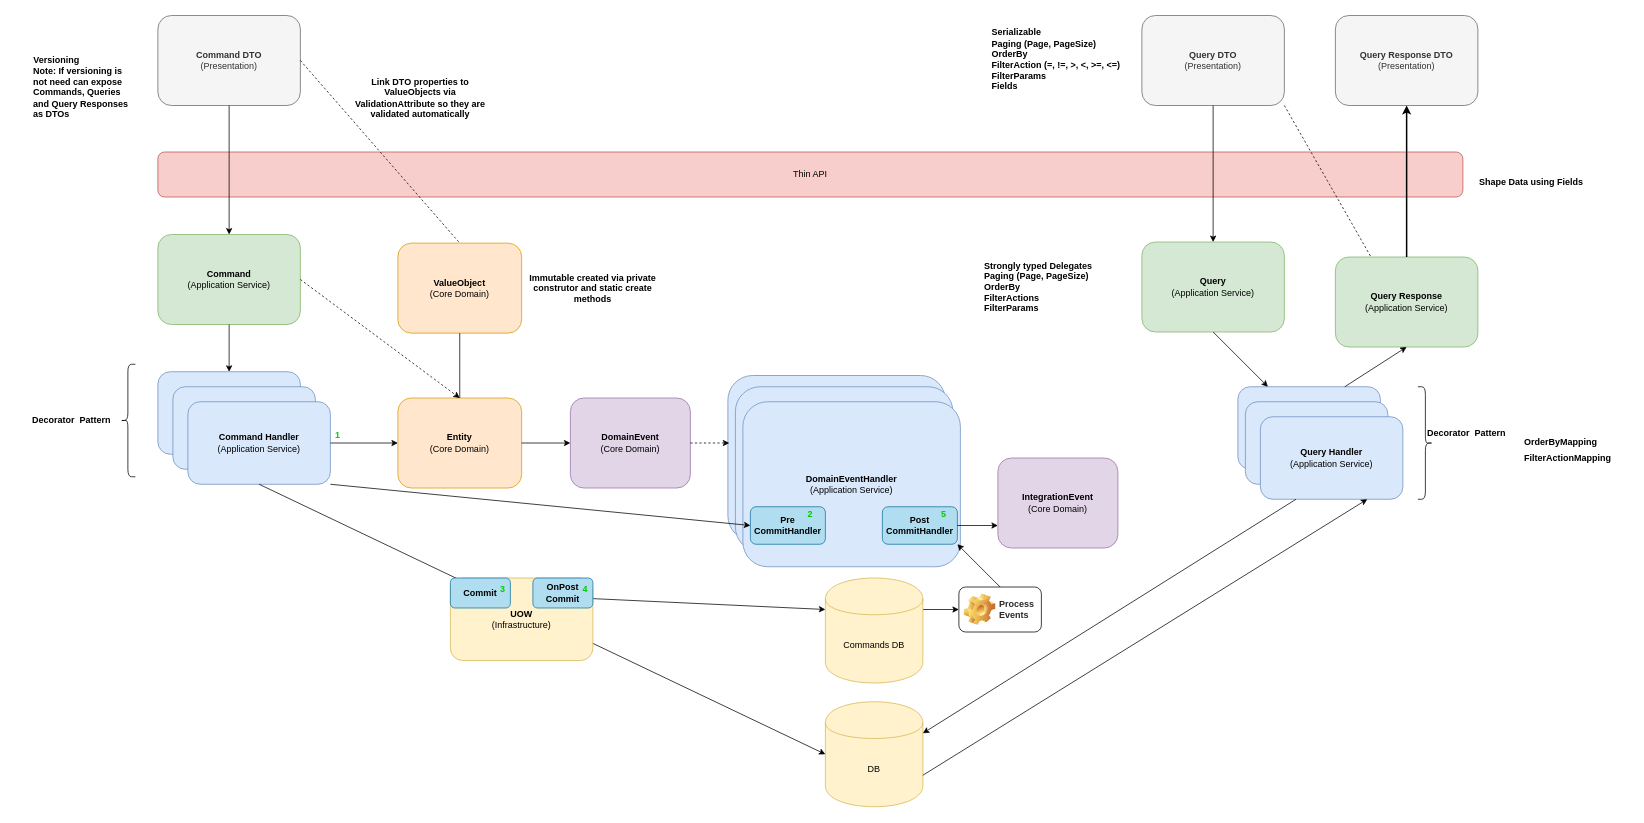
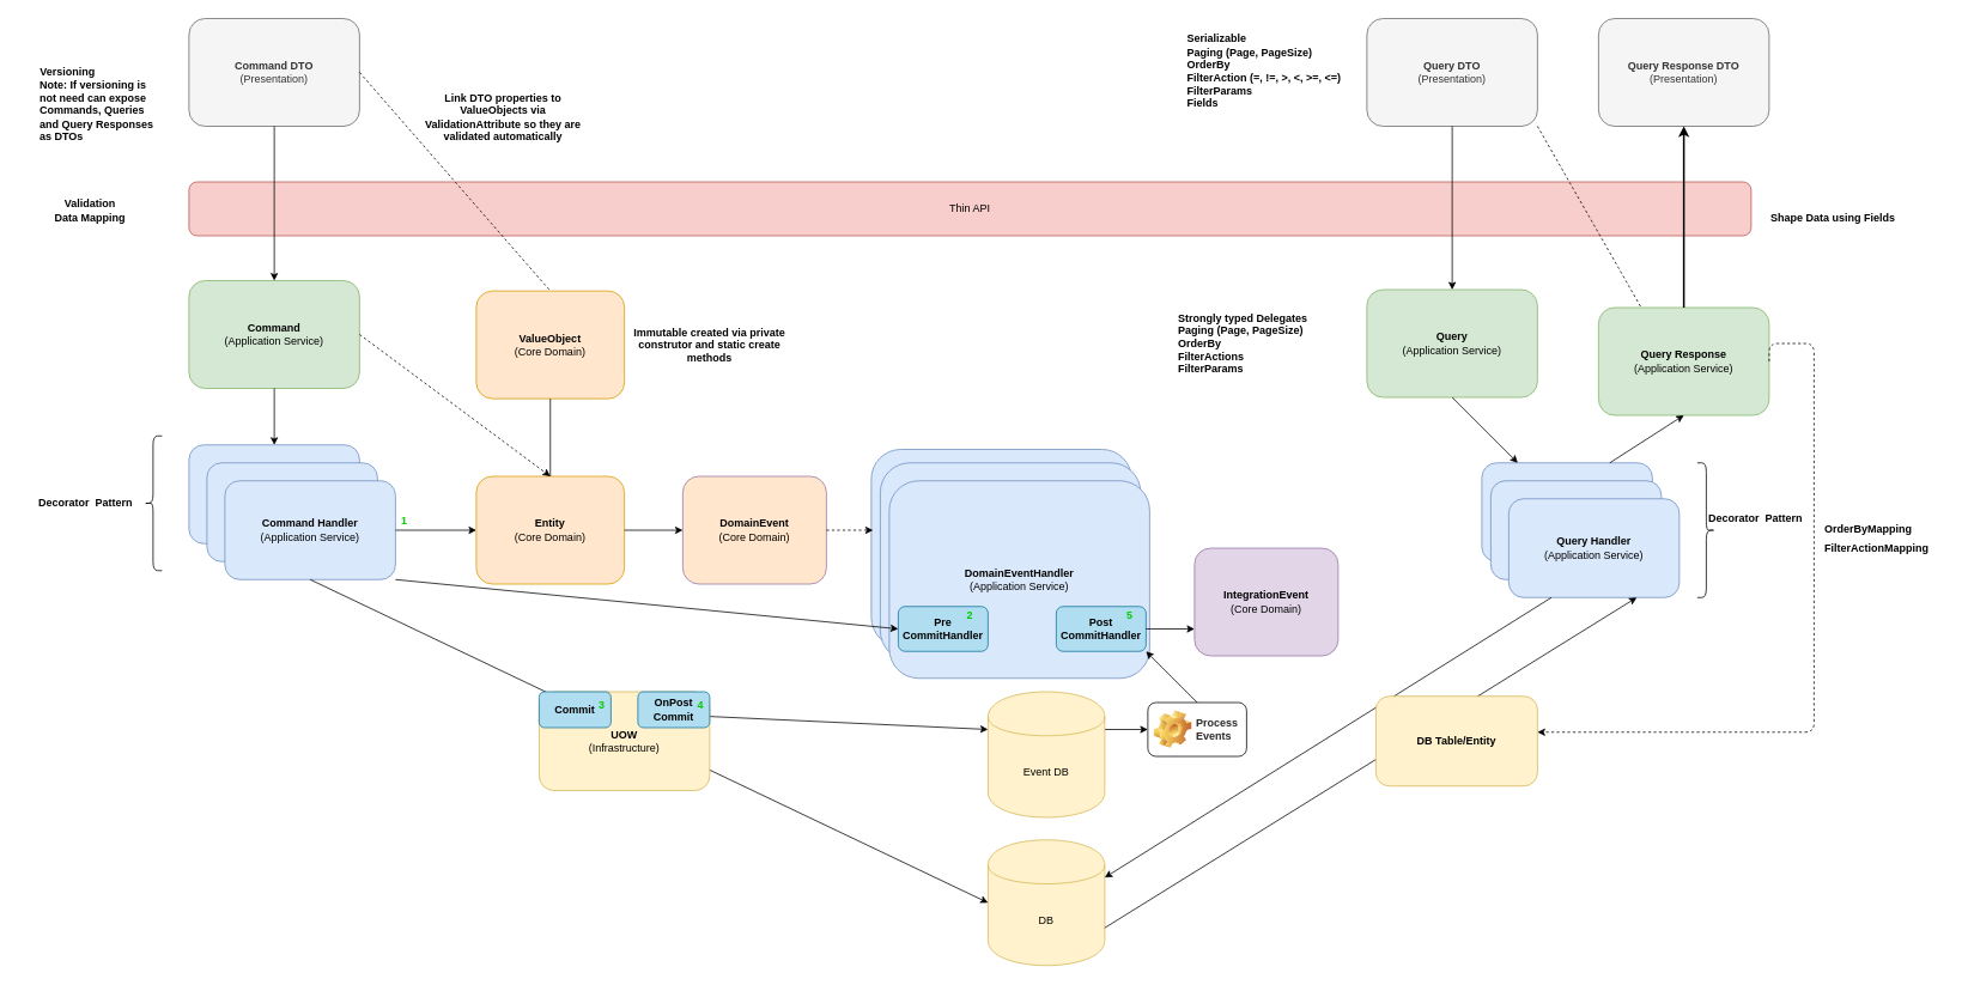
  <mxCell id="0" />
  <mxCell id="1" parent="0" />
  <mxCell id="2" value="&lt;b&gt;DomainEventHandler&lt;/b&gt;&lt;br&gt;(Application Service)" style="rounded=1;whiteSpace=wrap;html=1;fillColor=#dae8fc;strokeColor=#6c8ebf;labelPosition=center;verticalLabelPosition=middle;align=center;verticalAlign=middle;" vertex="1" parent="1"><mxGeometry x="970" y="500" width="290" height="220" as="geometry" /></mxCell>
  <mxCell id="3" value="&lt;b&gt;DomainEventHandler&lt;/b&gt;&lt;br&gt;(Application Service)" style="rounded=1;whiteSpace=wrap;html=1;fillColor=#dae8fc;strokeColor=#6c8ebf;labelPosition=center;verticalLabelPosition=middle;align=center;verticalAlign=middle;" vertex="1" parent="1"><mxGeometry x="980" y="515" width="290" height="220" as="geometry" /></mxCell>
  <mxCell id="4" value="&lt;b&gt;Command&lt;/b&gt;&lt;br&gt;(Application Service)" style="rounded=1;whiteSpace=wrap;html=1;fillColor=#d5e8d4;strokeColor=#82b366;" parent="1" vertex="1"><mxGeometry x="210" y="312" width="190" height="120" as="geometry" /></mxCell>
  <mxCell id="5" value="DB" style="shape=cylinder;whiteSpace=wrap;html=1;boundedLbl=1;backgroundOutline=1;rounded=1;fillColor=#fff2cc;strokeColor=#d6b656;shadow=0;" parent="1" vertex="1"><mxGeometry x="1100" y="935" width="130" height="140" as="geometry" /></mxCell>
  <mxCell id="6" value="CommandHandler" style="rounded=1;whiteSpace=wrap;html=1;fillColor=#dae8fc;strokeColor=#6c8ebf;" parent="1" vertex="1"><mxGeometry x="210" y="495" width="190" height="110" as="geometry" /></mxCell>
  <mxCell id="7" value="&lt;b&gt;Query&lt;/b&gt;&lt;br&gt;(Application Service)" style="rounded=1;whiteSpace=wrap;html=1;fillColor=#d5e8d4;strokeColor=#82b366;" parent="1" vertex="1"><mxGeometry x="1522" y="322" width="190" height="120" as="geometry" /></mxCell>
  <mxCell id="8" value="QueryHandler" style="rounded=1;whiteSpace=wrap;html=1;fillColor=#dae8fc;strokeColor=#6c8ebf;" parent="1" vertex="1"><mxGeometry x="1650" y="515" width="190" height="110" as="geometry" /></mxCell>
  <mxCell id="9" value="Thin API" style="rounded=1;whiteSpace=wrap;html=1;fillColor=#f8cecc;strokeColor=#b85450;" parent="1" vertex="1"><mxGeometry x="210" y="202" width="1740" height="60" as="geometry" /></mxCell>
  <mxCell id="10" value="CommandHandler" style="rounded=1;whiteSpace=wrap;html=1;fillColor=#dae8fc;strokeColor=#6c8ebf;" parent="1" vertex="1"><mxGeometry x="230" y="515" width="190" height="110" as="geometry" /></mxCell>
  <mxCell id="11" value="&lt;b&gt;Command Handler&lt;/b&gt;&lt;br&gt;(Application Service)" style="rounded=1;whiteSpace=wrap;html=1;fillColor=#dae8fc;strokeColor=#6c8ebf;" parent="1" vertex="1"><mxGeometry x="250" y="535" width="190" height="110" as="geometry" /></mxCell>
  <mxCell id="12" value="QueryHandler" style="rounded=1;whiteSpace=wrap;html=1;fillColor=#dae8fc;strokeColor=#6c8ebf;" parent="1" vertex="1"><mxGeometry x="1660" y="535" width="190" height="110" as="geometry" /></mxCell>
  <mxCell id="13" value="&lt;b&gt;Query Handler&lt;/b&gt;&lt;br&gt;(Application Service)" style="rounded=1;whiteSpace=wrap;html=1;fillColor=#dae8fc;strokeColor=#6c8ebf;" parent="1" vertex="1"><mxGeometry x="1680" y="555" width="190" height="110" as="geometry" /></mxCell>
- <mxCell id="14" value="&lt;b&gt;DomainEvent&lt;/b&gt;&lt;br&gt;(Core Domain)" style="rounded=1;whiteSpace=wrap;html=1;fillColor=#e1d5e7;strokeColor=#9673a6;" parent="1" vertex="1"><mxGeometry x="760" y="530" width="160" height="120" as="geometry" /></mxCell>
+ <mxCell id="14" value="&lt;b&gt;DomainEvent&lt;/b&gt;&lt;br&gt;(Core Domain)" style="rounded=1;whiteSpace=wrap;html=1;fillColor=#ffe6cc;strokeColor=#9673a6;" parent="1" vertex="1"><mxGeometry x="760" y="530" width="160" height="120" as="geometry" /></mxCell>
  <mxCell id="15" value="&lt;b&gt;DomainEventHandler&lt;/b&gt;&lt;br&gt;(Application Service)" style="rounded=1;whiteSpace=wrap;html=1;fillColor=#dae8fc;strokeColor=#6c8ebf;labelPosition=center;verticalLabelPosition=middle;align=center;verticalAlign=middle;" parent="1" vertex="1"><mxGeometry x="990" y="535" width="290" height="220" as="geometry" /></mxCell>
  <mxCell id="16" value="" style="endArrow=classic;html=1;exitX=0.5;exitY=1;exitDx=0;exitDy=0;entryX=0.5;entryY=0;entryDx=0;entryDy=0;" parent="1" source="4" target="6" edge="1"><mxGeometry width="50" height="50" relative="1" as="geometry"><mxPoint x="440" y="700" as="sourcePoint" /><mxPoint x="490" y="650" as="targetPoint" /></mxGeometry></mxCell>
  <mxCell id="17" value="" style="endArrow=classic;html=1;exitX=0.5;exitY=1;exitDx=0;exitDy=0;" parent="1" source="7" target="8" edge="1"><mxGeometry width="50" height="50" relative="1" as="geometry"><mxPoint x="1712" y="785" as="sourcePoint" /><mxPoint x="1762" y="735" as="targetPoint" /></mxGeometry></mxCell>
  <mxCell id="18" value="" style="endArrow=classic;html=1;exitX=0.5;exitY=1;exitDx=0;exitDy=0;entryX=0;entryY=0.5;entryDx=0;entryDy=0;" parent="1" source="11" target="5" edge="1"><mxGeometry width="50" height="50" relative="1" as="geometry"><mxPoint x="870" y="700" as="sourcePoint" /><mxPoint x="920" y="650" as="targetPoint" /></mxGeometry></mxCell>
  <mxCell id="19" value="" style="endArrow=classic;html=1;exitX=0.25;exitY=1;exitDx=0;exitDy=0;entryX=1;entryY=0.3;entryDx=0;entryDy=0;" parent="1" source="13" target="5" edge="1"><mxGeometry width="50" height="50" relative="1" as="geometry"><mxPoint x="1550" y="410" as="sourcePoint" /><mxPoint x="1370" y="903" as="targetPoint" /></mxGeometry></mxCell>
  <mxCell id="20" value="" style="endArrow=classic;html=1;exitX=1;exitY=0.7;exitDx=0;exitDy=0;entryX=0.75;entryY=1;entryDx=0;entryDy=0;" parent="1" source="5" target="13" edge="1"><mxGeometry width="50" height="50" relative="1" as="geometry"><mxPoint x="1370" y="987" as="sourcePoint" /><mxPoint x="1340" y="630" as="targetPoint" /></mxGeometry></mxCell>
  <mxCell id="21" value="&lt;b&gt;Entity&lt;/b&gt;&lt;br&gt;(Core Domain)" style="rounded=1;whiteSpace=wrap;html=1;fillColor=#ffe6cc;strokeColor=#d79b00;" parent="1" vertex="1"><mxGeometry x="530" y="530" width="165" height="120" as="geometry" /></mxCell>
  <mxCell id="22" value="&lt;b&gt;Command DTO&lt;/b&gt;&lt;br&gt;(Presentation)" style="rounded=1;whiteSpace=wrap;html=1;fillColor=#f5f5f5;strokeColor=#666666;fontColor=#333333;gradientColor=none;gradientDirection=east;" parent="1" vertex="1"><mxGeometry x="210" y="20" width="190" height="120" as="geometry" /></mxCell>
  <mxCell id="23" value="&lt;b&gt;Query DTO&lt;/b&gt;&lt;br&gt;(Presentation)" style="rounded=1;whiteSpace=wrap;html=1;fillColor=#f5f5f5;strokeColor=#666666;fontColor=#333333;" parent="1" vertex="1"><mxGeometry x="1522" y="20" width="190" height="120" as="geometry" /></mxCell>
  <mxCell id="24" value="&lt;b&gt;Query Response&lt;/b&gt;&lt;br&gt;(Application Service)" style="rounded=1;whiteSpace=wrap;html=1;fillColor=#d5e8d4;strokeColor=#82b366;" parent="1" vertex="1"><mxGeometry x="1780" y="342" width="190" height="120" as="geometry" /></mxCell>
  <mxCell id="25" value="&lt;b&gt;Query Response DTO&lt;/b&gt;&lt;br&gt;(Presentation)" style="rounded=1;whiteSpace=wrap;html=1;fillColor=#f5f5f5;strokeColor=#666666;fontColor=#333333;gradientColor=none;gradientDirection=east;" parent="1" vertex="1"><mxGeometry x="1780" y="20" width="190" height="120" as="geometry" /></mxCell>
  <mxCell id="26" value="" style="endArrow=classic;html=1;exitX=0.75;exitY=0;exitDx=0;exitDy=0;entryX=0.5;entryY=1;entryDx=0;entryDy=0;" parent="1" source="8" target="24" edge="1"><mxGeometry width="50" height="50" relative="1" as="geometry"><mxPoint x="1950" y="590" as="sourcePoint" /><mxPoint x="2000" y="540" as="targetPoint" /></mxGeometry></mxCell>
  <mxCell id="27" value="" style="endArrow=classic;html=1;exitX=0.5;exitY=0;exitDx=0;exitDy=0;entryX=0.5;entryY=1;entryDx=0;entryDy=0;strokeWidth=2;" parent="1" source="24" target="25" edge="1"><mxGeometry width="50" height="50" relative="1" as="geometry"><mxPoint x="2120" y="350" as="sourcePoint" /><mxPoint x="2170" y="300" as="targetPoint" /></mxGeometry></mxCell>
  <mxCell id="28" value="" style="endArrow=classic;html=1;exitX=0.5;exitY=1;exitDx=0;exitDy=0;" parent="1" source="22" target="4" edge="1"><mxGeometry width="50" height="50" relative="1" as="geometry"><mxPoint x="730" y="420" as="sourcePoint" /><mxPoint x="780" y="370" as="targetPoint" /></mxGeometry></mxCell>
  <mxCell id="29" value="" style="endArrow=classic;html=1;exitX=1;exitY=0.5;exitDx=0;exitDy=0;" parent="1" source="11" target="21" edge="1"><mxGeometry width="50" height="50" relative="1" as="geometry"><mxPoint x="820" y="470" as="sourcePoint" /><mxPoint x="870" y="420" as="targetPoint" /></mxGeometry></mxCell>
  <mxCell id="30" value="" style="endArrow=classic;html=1;exitX=1;exitY=0.5;exitDx=0;exitDy=0;entryX=0;entryY=0.5;entryDx=0;entryDy=0;" parent="1" source="21" target="14" edge="1"><mxGeometry width="50" height="50" relative="1" as="geometry"><mxPoint x="450" y="600" as="sourcePoint" /><mxPoint x="540" y="600" as="targetPoint" /></mxGeometry></mxCell>
  <mxCell id="31" value="" style="endArrow=classic;html=1;entryX=0.5;entryY=0;entryDx=0;entryDy=0;exitX=0.5;exitY=1;exitDx=0;exitDy=0;" parent="1" source="23" target="7" edge="1"><mxGeometry width="50" height="50" relative="1" as="geometry"><mxPoint x="1610" y="160" as="sourcePoint" /><mxPoint x="2230" y="470" as="targetPoint" /></mxGeometry></mxCell>
  <mxCell id="32" value="Decorator&amp;nbsp; Pattern" style="text;html=1;strokeColor=none;fillColor=none;align=center;verticalAlign=middle;whiteSpace=wrap;rounded=0;shadow=0;fontStyle=1" parent="1" vertex="1"><mxGeometry x="40" y="550" width="110" height="20" as="geometry" /></mxCell>
  <mxCell id="33" value="" style="shape=curlyBracket;whiteSpace=wrap;html=1;rounded=1;shadow=0;direction=west;" parent="1" vertex="1"><mxGeometry x="1890" y="515" width="20" height="150" as="geometry" /></mxCell>
  <mxCell id="34" value="" style="shape=curlyBracket;whiteSpace=wrap;html=1;rounded=1;shadow=0;direction=east;" parent="1" vertex="1"><mxGeometry x="160" y="485" width="20" height="150" as="geometry" /></mxCell>
  <mxCell id="35" value="Decorator&amp;nbsp; Pattern" style="text;html=1;strokeColor=none;fillColor=none;align=center;verticalAlign=middle;whiteSpace=wrap;rounded=0;shadow=0;fontStyle=1" parent="1" vertex="1"><mxGeometry x="1900" y="567" width="110" height="20" as="geometry" /></mxCell>
  <mxCell id="36" value="Versioning" style="text;html=1;strokeColor=none;fillColor=none;align=center;verticalAlign=middle;whiteSpace=wrap;rounded=0;shadow=0;fontStyle=1" parent="1" vertex="1"><mxGeometry x="20" y="70" width="110" height="20" as="geometry" /></mxCell>
+ <mxCell id="37" value="Validation&lt;br&gt;Data Mapping&lt;br&gt;" style="text;html=1;strokeColor=none;fillColor=none;align=center;verticalAlign=middle;whiteSpace=wrap;rounded=0;shadow=0;fontStyle=1" parent="1" vertex="1"><mxGeometry x="20" y="222" width="160" height="23" as="geometry" /></mxCell>
  <mxCell id="38" value="&lt;b&gt;Pre CommitHandler&lt;/b&gt;" style="rounded=1;whiteSpace=wrap;html=1;fillColor=#b1ddf0;strokeColor=#10739e;" parent="1" vertex="1"><mxGeometry x="1000" y="675" width="100" height="50" as="geometry" /></mxCell>
  <mxCell id="39" value="FilterActionMapping" style="text;html=1;strokeColor=none;fillColor=none;align=left;verticalAlign=middle;whiteSpace=wrap;rounded=0;shadow=0;fontStyle=1" parent="1" vertex="1"><mxGeometry x="2030" y="598.5" width="140" height="23" as="geometry" /></mxCell>
  <mxCell id="40" value="Shape Data using Fields" style="text;html=1;strokeColor=none;fillColor=none;align=left;verticalAlign=middle;whiteSpace=wrap;rounded=0;shadow=0;fontStyle=1" parent="1" vertex="1"><mxGeometry x="1970" y="230.5" width="160" height="23" as="geometry" /></mxCell>
  <mxCell id="41" value="Note: If versioning is not need can expose Commands, Queries and Query Responses as DTOs" style="text;html=1;strokeColor=none;fillColor=none;align=left;verticalAlign=middle;whiteSpace=wrap;rounded=0;fontStyle=1" parent="1" vertex="1"><mxGeometry x="42" y="113" width="130" height="20" as="geometry" /></mxCell>
  <mxCell id="42" value="" style="endArrow=classic;html=1;exitX=1;exitY=0.5;exitDx=0;exitDy=0;entryX=0.5;entryY=0;entryDx=0;entryDy=0;dashed=1;" parent="1" source="4" target="21" edge="1"><mxGeometry width="50" height="50" relative="1" as="geometry"><mxPoint x="510" y="445" as="sourcePoint" /><mxPoint x="560" y="395" as="targetPoint" /></mxGeometry></mxCell>
+ <mxCell id="43" value="&lt;b&gt;DB Table/Entity&lt;/b&gt;" style="rounded=1;whiteSpace=wrap;html=1;fillColor=#fff2cc;strokeColor=#d6b656;" parent="1" vertex="1"><mxGeometry x="1532" y="775" width="180" height="100" as="geometry" /></mxCell>
+ <mxCell id="44" value="" style="edgeStyle=segmentEdgeStyle;endArrow=classic;html=1;dashed=1;exitX=1;exitY=0.5;exitDx=0;exitDy=0;" parent="1" source="24" target="43" edge="1"><mxGeometry width="50" height="50" relative="1" as="geometry"><mxPoint x="2040" y="875" as="sourcePoint" /><mxPoint x="2090" y="825" as="targetPoint" /><Array as="points"><mxPoint x="2020" y="382" /><mxPoint x="2020" y="815" /></Array></mxGeometry></mxCell>
  <mxCell id="45" value="&lt;div&gt;&lt;span&gt;Serializable&lt;/span&gt;&lt;/div&gt;&lt;div&gt;&lt;span&gt;Paging (Page, PageSize)&lt;/span&gt;&lt;/div&gt;OrderBy&lt;br&gt;FilterAction (=, !=, &amp;gt;, &amp;lt;, &amp;gt;=, &amp;lt;=)&lt;br&gt;FilterParams&lt;br&gt;Fields" style="text;html=1;strokeColor=none;fillColor=none;align=left;verticalAlign=middle;whiteSpace=wrap;rounded=0;shadow=0;fontStyle=1" parent="1" vertex="1"><mxGeometry x="1320" y="67" width="190" height="23" as="geometry" /></mxCell>
  <mxCell id="46" value="Strongly typed Delegates&lt;br&gt;Paging (Page, PageSize)&lt;br&gt;OrderBy&lt;br&gt;FilterActions&lt;br&gt;FilterParams" style="text;html=1;strokeColor=none;fillColor=none;align=left;verticalAlign=middle;whiteSpace=wrap;rounded=0;shadow=0;fontStyle=1" parent="1" vertex="1"><mxGeometry x="1310" y="370.5" width="200" height="23" as="geometry" /></mxCell>
  <mxCell id="47" value="OrderByMapping" style="text;html=1;strokeColor=none;fillColor=none;align=left;verticalAlign=middle;whiteSpace=wrap;rounded=0;shadow=0;fontStyle=1" parent="1" vertex="1"><mxGeometry x="2030" y="577" width="100" height="23" as="geometry" /></mxCell>
  <mxCell id="48" value="" style="endArrow=none;dashed=1;html=1;strokeWidth=1;exitX=1;exitY=1;exitDx=0;exitDy=0;entryX=0.25;entryY=0;entryDx=0;entryDy=0;" parent="1" source="23" target="24" edge="1"><mxGeometry width="50" height="50" relative="1" as="geometry"><mxPoint x="2170" y="395" as="sourcePoint" /><mxPoint x="2220" y="345" as="targetPoint" /></mxGeometry></mxCell>
  <mxCell id="49" value="&lt;b&gt;ValueObject&lt;/b&gt;&lt;br&gt;(Core Domain)" style="rounded=1;whiteSpace=wrap;html=1;fillColor=#ffe6cc;strokeColor=#d79b00;" parent="1" vertex="1"><mxGeometry x="530" y="323.5" width="165" height="120" as="geometry" /></mxCell>
  <mxCell id="50" value="" style="endArrow=none;html=1;exitX=0.5;exitY=0;exitDx=0;exitDy=0;entryX=0.5;entryY=1;entryDx=0;entryDy=0;" parent="1" source="21" target="49" edge="1"><mxGeometry width="50" height="50" relative="1" as="geometry"><mxPoint x="750" y="445" as="sourcePoint" /><mxPoint x="800" y="395" as="targetPoint" /></mxGeometry></mxCell>
  <mxCell id="51" value="" style="endArrow=none;dashed=1;html=1;exitX=1;exitY=0.5;exitDx=0;exitDy=0;entryX=0.5;entryY=0;entryDx=0;entryDy=0;" parent="1" source="22" target="49" edge="1"><mxGeometry width="50" height="50" relative="1" as="geometry"><mxPoint x="1050" y="465" as="sourcePoint" /><mxPoint x="1100" y="415" as="targetPoint" /></mxGeometry></mxCell>
  <mxCell id="52" value="Link DTO properties to ValueObjects via ValidationAttribute so they are validated automatically" style="text;html=1;strokeColor=none;fillColor=none;align=center;verticalAlign=middle;whiteSpace=wrap;rounded=0;fontStyle=1" parent="1" vertex="1"><mxGeometry x="460" y="120" width="200" height="20" as="geometry" /></mxCell>
  <mxCell id="53" value="Immutable created via private construtor and static create methods" style="text;html=1;strokeColor=none;fillColor=none;align=center;verticalAlign=middle;whiteSpace=wrap;rounded=0;fontStyle=1" parent="1" vertex="1"><mxGeometry x="690" y="373.5" width="200" height="20" as="geometry" /></mxCell>
  <mxCell id="54" value="&lt;b&gt;IntegrationEvent&lt;/b&gt;&lt;br&gt;(Core Domain)" style="rounded=1;whiteSpace=wrap;html=1;fillColor=#e1d5e7;strokeColor=#9673a6;" vertex="1" parent="1"><mxGeometry x="1330" y="610" width="160" height="120" as="geometry" /></mxCell>
  <mxCell id="55" value="" style="endArrow=classic;html=1;exitX=1;exitY=1;exitDx=0;exitDy=0;entryX=0;entryY=0.5;entryDx=0;entryDy=0;" edge="1" parent="1" source="11" target="38"><mxGeometry width="50" height="50" relative="1" as="geometry"><mxPoint x="710" y="935" as="sourcePoint" /><mxPoint x="1000" y="700" as="targetPoint" /></mxGeometry></mxCell>
  <mxCell id="56" value="1" style="text;html=1;strokeColor=none;fillColor=none;align=center;verticalAlign=middle;whiteSpace=wrap;rounded=0;fontStyle=1;fontColor=#00CC00;" vertex="1" parent="1"><mxGeometry x="430" y="570" width="40" height="20" as="geometry" /></mxCell>
  <mxCell id="57" value="2" style="text;html=1;strokeColor=none;fillColor=none;align=center;verticalAlign=middle;whiteSpace=wrap;rounded=0;fontStyle=1;fontColor=#00CC00;" vertex="1" parent="1"><mxGeometry x="1060" y="675" width="40" height="20" as="geometry" /></mxCell>
  <mxCell id="58" value="" style="endArrow=classic;html=1;fontColor=#00CC00;exitX=1;exitY=0.25;exitDx=0;exitDy=0;entryX=0;entryY=0.3;entryDx=0;entryDy=0;" edge="1" parent="1" source="63" target="69"><mxGeometry width="50" height="50" relative="1" as="geometry"><mxPoint x="690" y="775" as="sourcePoint" /><mxPoint x="1130" y="805" as="targetPoint" /></mxGeometry></mxCell>
  <mxCell id="59" value="&lt;b&gt;Post CommitHandler&lt;/b&gt;" style="rounded=1;whiteSpace=wrap;html=1;fillColor=#b1ddf0;strokeColor=#10739e;" vertex="1" parent="1"><mxGeometry x="1176" y="675" width="100" height="50" as="geometry" /></mxCell>
  <mxCell id="60" value="5" style="text;html=1;strokeColor=none;fillColor=none;align=center;verticalAlign=middle;whiteSpace=wrap;rounded=0;fontStyle=1;fontColor=#00CC00;" vertex="1" parent="1"><mxGeometry x="1238" y="675" width="40" height="20" as="geometry" /></mxCell>
  <mxCell id="61" value="" style="endArrow=classic;html=1;fontColor=#00CC00;exitX=1;exitY=0.3;exitDx=0;exitDy=0;entryX=0;entryY=0.5;entryDx=0;entryDy=0;" edge="1" parent="1" source="69" target="71"><mxGeometry width="50" height="50" relative="1" as="geometry"><mxPoint x="1210" y="805" as="sourcePoint" /><mxPoint x="1290" y="812.5" as="targetPoint" /></mxGeometry></mxCell>
  <mxCell id="62" value="" style="endArrow=classic;html=1;fontColor=#00CC00;exitX=1;exitY=0.5;exitDx=0;exitDy=0;entryX=0;entryY=0.75;entryDx=0;entryDy=0;" edge="1" parent="1" source="59" target="54"><mxGeometry width="50" height="50" relative="1" as="geometry"><mxPoint x="1360" y="595" as="sourcePoint" /><mxPoint x="1410" y="545" as="targetPoint" /></mxGeometry></mxCell>
  <mxCell id="63" value="&lt;b&gt;UOW&lt;/b&gt;&lt;br&gt;(Infrastructure)" style="rounded=1;whiteSpace=wrap;html=1;fillColor=#fff2cc;strokeColor=#d6b656;" vertex="1" parent="1"><mxGeometry x="600" y="770" width="190" height="110" as="geometry" /></mxCell>
  <mxCell id="64" value="&lt;b&gt;OnPost Commit&lt;/b&gt;" style="rounded=1;whiteSpace=wrap;html=1;fillColor=#b1ddf0;strokeColor=#10739e;" vertex="1" parent="1"><mxGeometry x="710" y="770" width="80" height="40" as="geometry" /></mxCell>
  <mxCell id="65" value="" style="endArrow=classic;html=1;fontColor=#00CC00;exitX=1;exitY=0.5;exitDx=0;exitDy=0;entryX=-0.028;entryY=0.341;entryDx=0;entryDy=0;entryPerimeter=0;dashed=1;" edge="1" parent="1" source="14" target="3"><mxGeometry width="50" height="50" relative="1" as="geometry"><mxPoint x="1070" y="455" as="sourcePoint" /><mxPoint x="1120" y="405" as="targetPoint" /></mxGeometry></mxCell>
  <mxCell id="66" value="4" style="text;html=1;strokeColor=none;fillColor=none;align=center;verticalAlign=middle;whiteSpace=wrap;rounded=0;fontStyle=1;fontColor=#00CC00;" vertex="1" parent="1"><mxGeometry x="760" y="775" width="40" height="20" as="geometry" /></mxCell>
  <mxCell id="67" value="&lt;b&gt;Commit&lt;/b&gt;" style="rounded=1;whiteSpace=wrap;html=1;fillColor=#b1ddf0;strokeColor=#10739e;" vertex="1" parent="1"><mxGeometry x="600" y="770" width="80" height="40" as="geometry" /></mxCell>
  <mxCell id="68" value="3" style="text;html=1;strokeColor=none;fillColor=none;align=center;verticalAlign=middle;whiteSpace=wrap;rounded=0;fontStyle=1;fontColor=#00CC00;" vertex="1" parent="1"><mxGeometry x="650" y="775" width="40" height="20" as="geometry" /></mxCell>
- <mxCell id="69" value="Commands DB" style="shape=cylinder;whiteSpace=wrap;html=1;boundedLbl=1;backgroundOutline=1;rounded=1;fillColor=#fff2cc;strokeColor=#d6b656;shadow=0;" vertex="1" parent="1"><mxGeometry x="1100" y="770" width="130" height="140" as="geometry" /></mxCell>
+ <mxCell id="69" value="Event DB" style="shape=cylinder;whiteSpace=wrap;html=1;boundedLbl=1;backgroundOutline=1;rounded=1;fillColor=#fff2cc;strokeColor=#d6b656;shadow=0;" vertex="1" parent="1"><mxGeometry x="1100" y="770" width="130" height="140" as="geometry" /></mxCell>
  <mxCell id="70" value="" style="endArrow=classic;html=1;fontColor=#00CC00;exitX=0.5;exitY=0;exitDx=0;exitDy=0;entryX=1;entryY=1;entryDx=0;entryDy=0;" edge="1" parent="1" source="71" target="59"><mxGeometry width="50" height="50" relative="1" as="geometry"><mxPoint x="1303" y="782" as="sourcePoint" /><mxPoint x="1300" y="822.5" as="targetPoint" /></mxGeometry></mxCell>
  <mxCell id="71" value="&lt;font color=&quot;#292929&quot;&gt;Process Events&lt;/font&gt;" style="label;whiteSpace=wrap;html=1;image=img/clipart/Gear_128x128.png;fontColor=#00CC00;" vertex="1" parent="1"><mxGeometry x="1278" y="782" width="110" height="60" as="geometry" /></mxCell>
